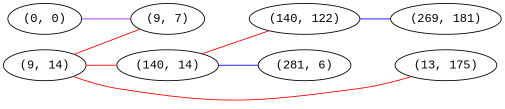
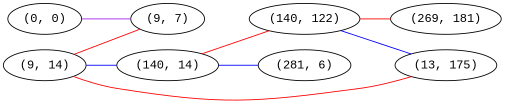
  graph {
    fontname="Liberation Mono"
    rankdir=LR
    node [fontname="Liberation Mono"]
    edge [color=blue fontname="Liberation Mono" weight=3]
    "(0, 0)"
    "(9, 7)"
    "(9, 14)"
    "(140, 14)"
    "(13, 175)"
    "(140, 122)"
    "(281, 6)"
    "(269, 181)"
    "(0, 0)" -- "(9, 7)" [color=purple weight=4]
    "(9, 14)" -- "(9, 7)" [color=red weight=1]
-   "(9, 14)" -- "(140, 14)" [color=red]
+   "(9, 14)" -- "(140, 14)"
    "(9, 14)" -- "(13, 175)" [color=red weight=1]
    "(140, 14)" -- "(140, 122)" [color=red weight=1]
    "(140, 14)" -- "(281, 6)"
-   "(140, 122)" -- "(269, 181)"
+   "(140, 122)" -- "(13, 175)"
+   "(140, 122)" -- "(269, 181)" [color=red]
  }
